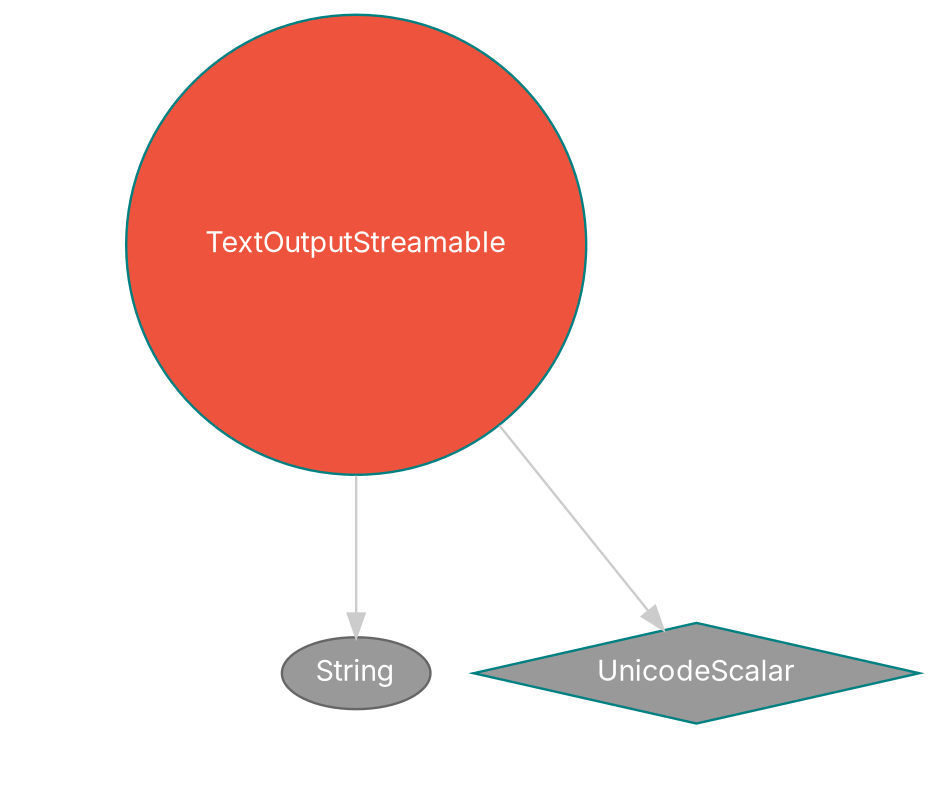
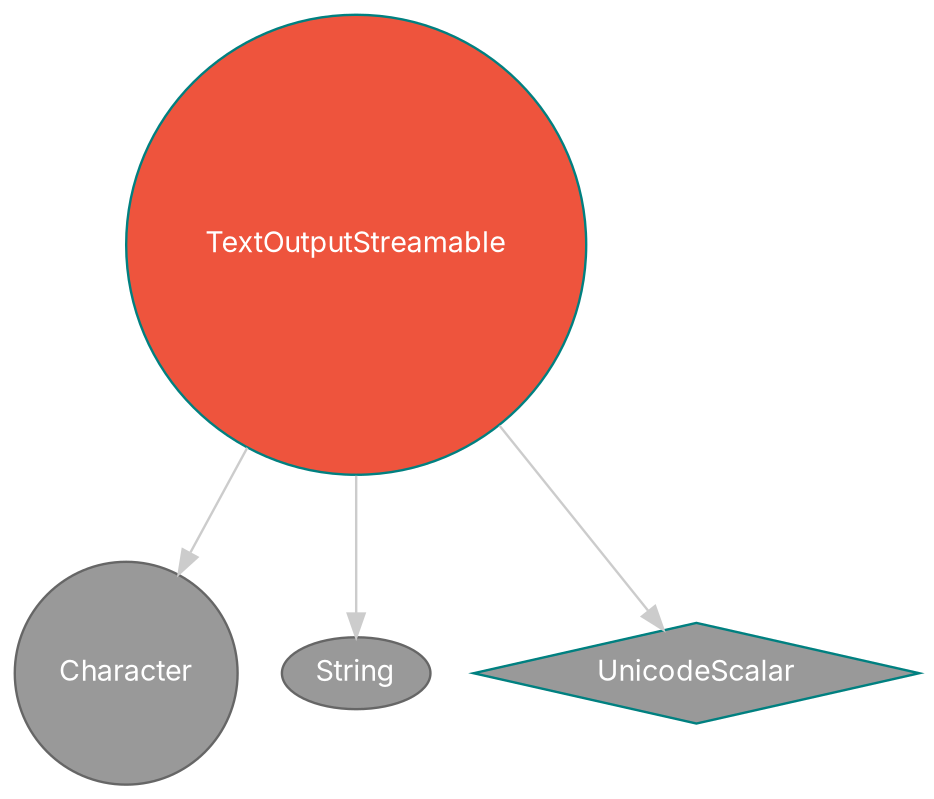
  strict digraph {
    fontname=Inter
    node [color=gray40 fillcolor="#999999" fontcolor=white fontname=Inter fontsize=12 margin="0.07,0.05" shape=circle style=filled]
    edge [color="#cccccc" fontname=Inter]
+   Character [height=0.3]
    String [height=0.3 shape=ellipse]
    UnicodeScalar [color=teal height=0.3 shape=diamond]
    TextOutputStreamable [color=teal fillcolor="#ee543d" height=0.3 style="filled,rounded"]
    subgraph sub_1 {
      rank=max
+     Character
      String
      UnicodeScalar
    }
+   TextOutputStreamable -> Character
    TextOutputStreamable -> String
    TextOutputStreamable -> UnicodeScalar
  }
